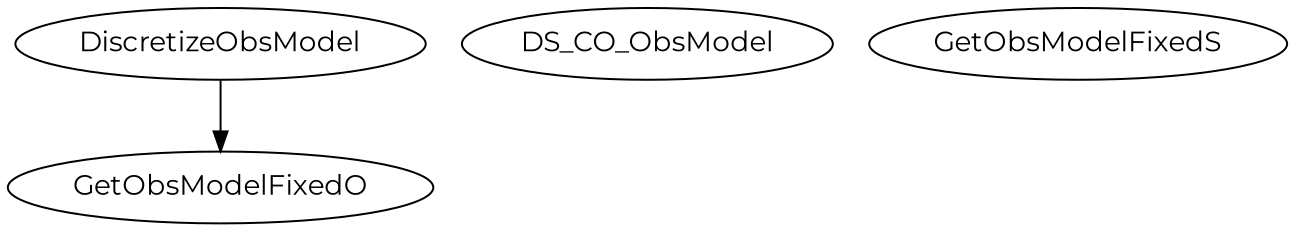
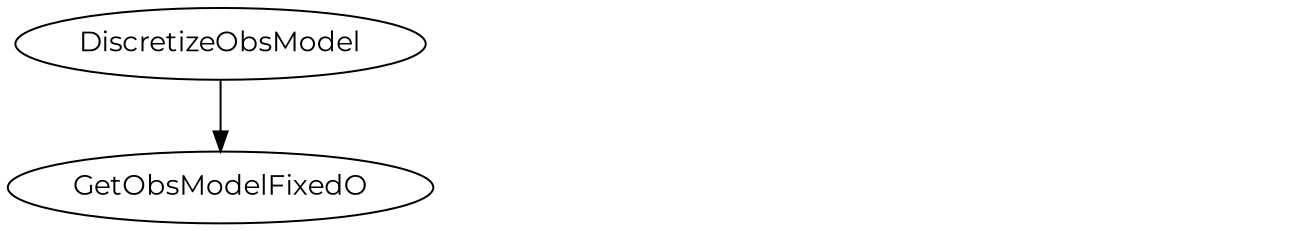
  digraph {
    fontname=Montserrat
    node [fontname=Montserrat]
    DiscretizeObsModel
    GetObsModelFixedO
-   DS_CO_ObsModel
-   GetObsModelFixedS
    DiscretizeObsModel -> GetObsModelFixedO [fontname=Montserrat]
  }
